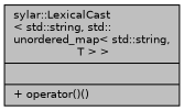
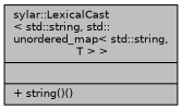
  digraph {
-   n1 [color=black fillcolor=grey75 fontcolor=black fontname=Helvetica fontsize=10 height=0.2 label="{sylar::LexicalCast\l\< std::string, std::\lunordered_map\< std::string,\l T \> \>\n||+ operator()()\l}" shape=record style=filled width=0.4]
+   n1 [color=black fillcolor=grey75 fontcolor=black fontname=Helvetica fontsize=10 height=0.2 label="{sylar::LexicalCast\l\< std::string, std::\lunordered_map\< std::string,\l T \> \>\n||+ string()()\l}" shape=record style=filled width=0.4]
  }
